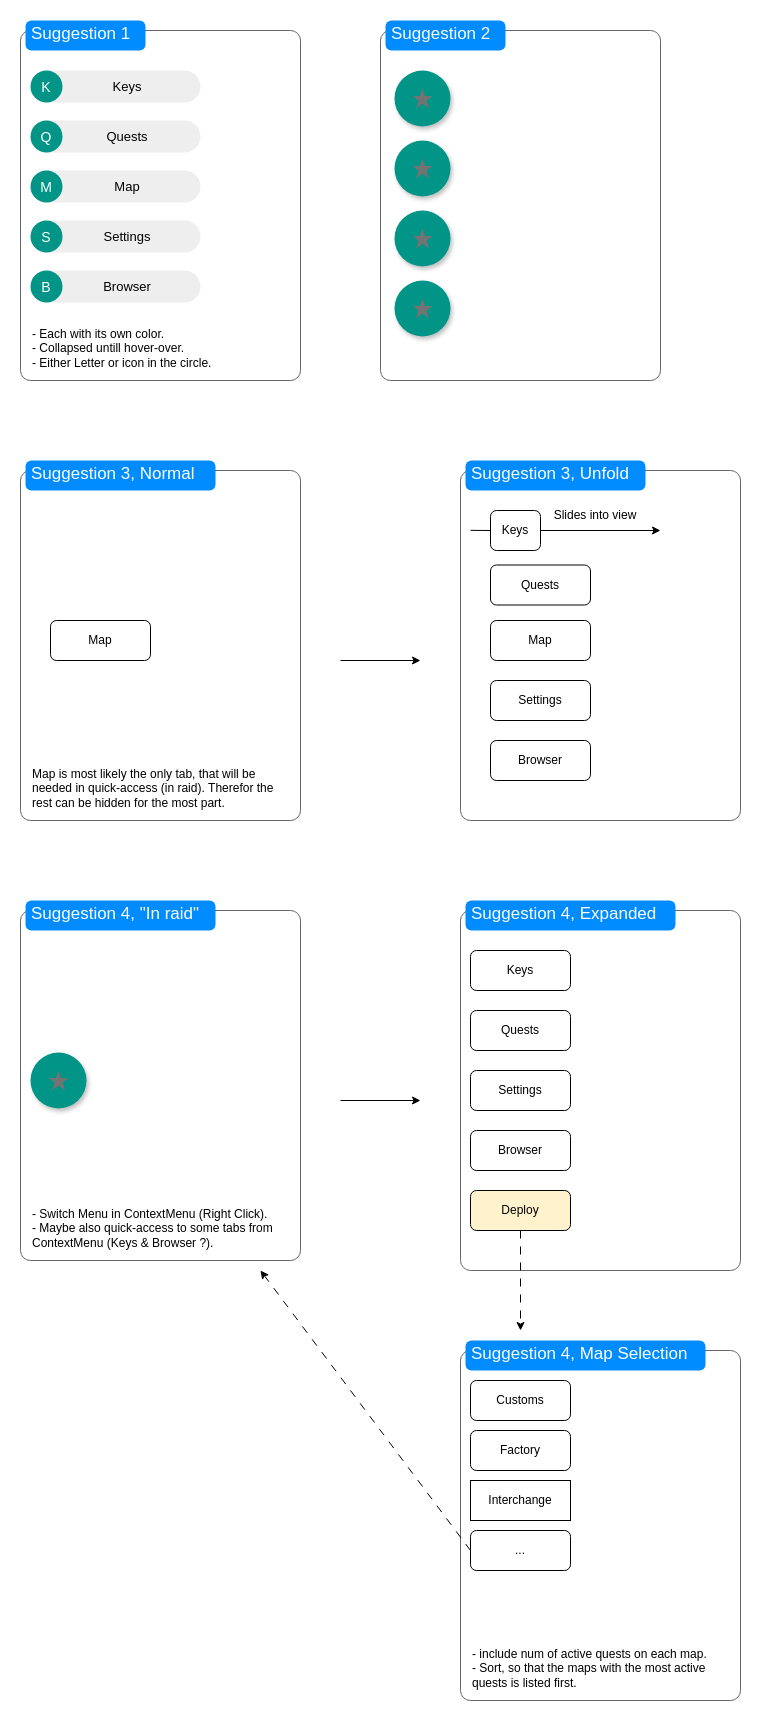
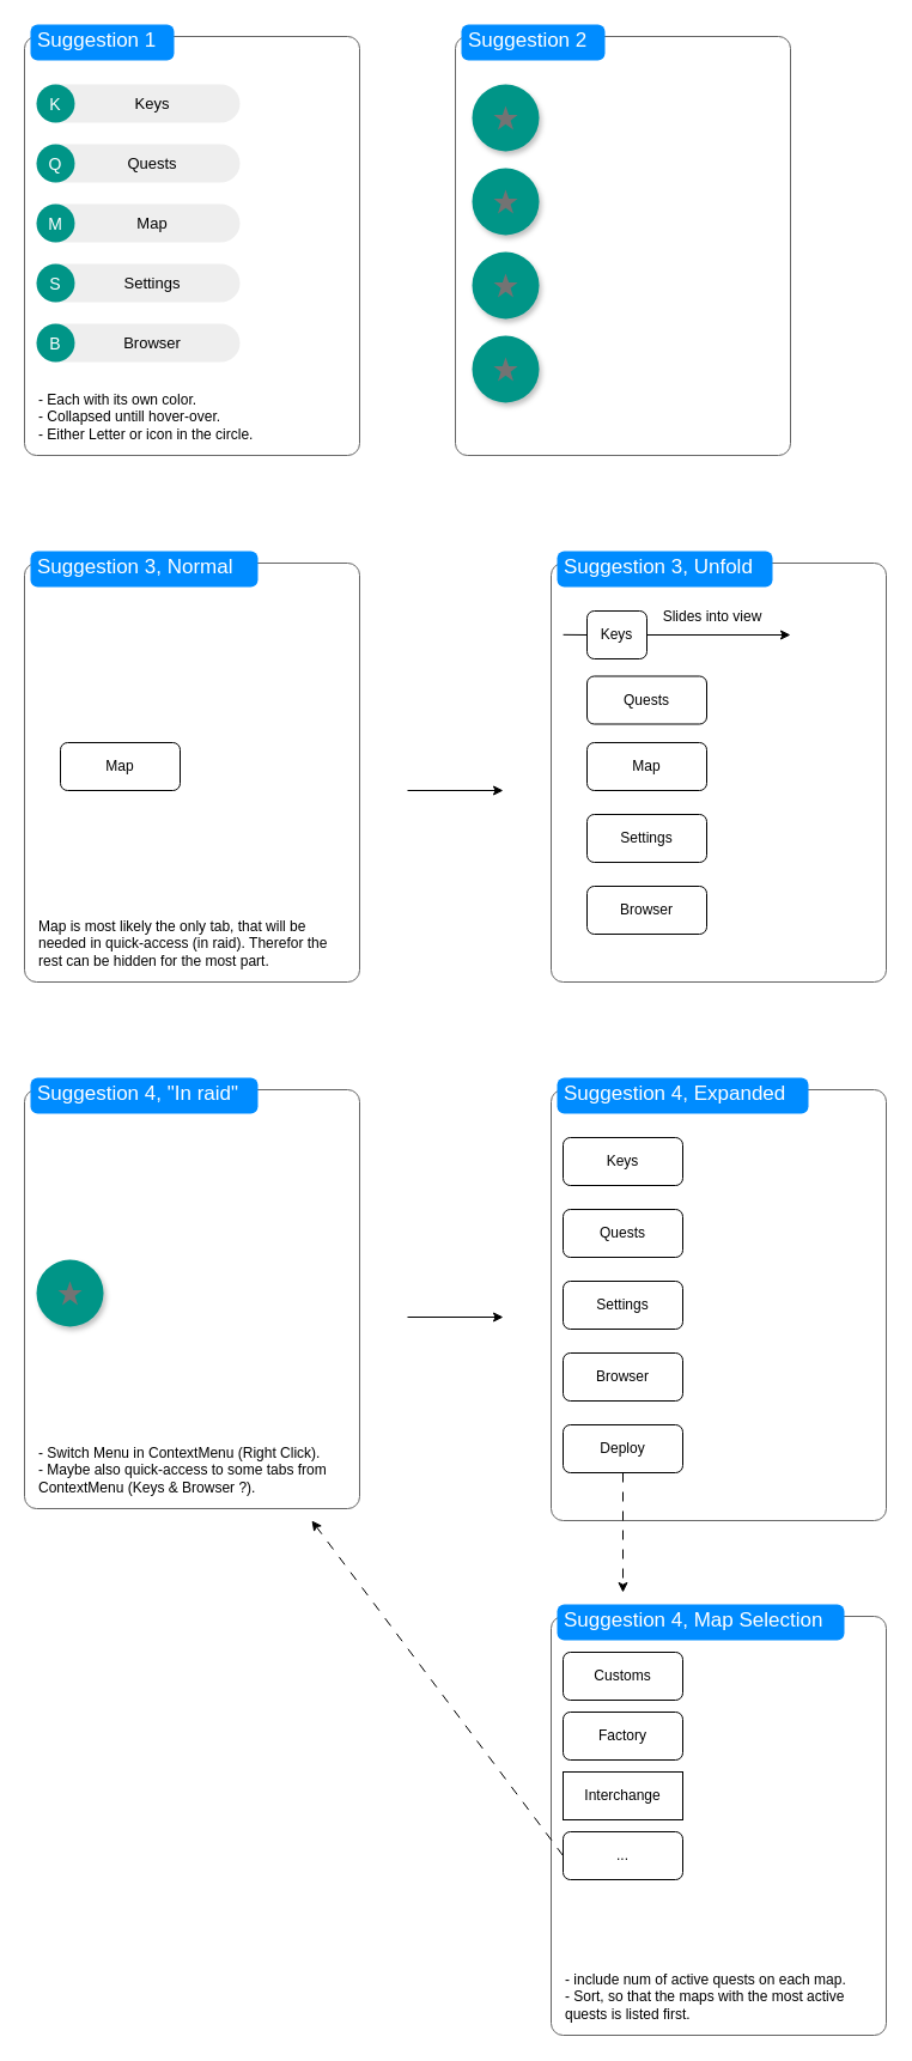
  <mxCell id="0" />
  <mxCell id="1" parent="0" />
  <mxCell id="2" value="" style="shape=mxgraph.mockup.containers.marginRect;rectMarginTop=10;strokeColor=#666666;strokeWidth=1;dashed=0;rounded=1;arcSize=5;recursiveResize=0;html=1;whiteSpace=wrap;align=left;" parent="1" vertex="1"><mxGeometry x="20" y="20" width="280" height="360" as="geometry" /></mxCell>
  <mxCell id="3" value="Suggestion 1" style="shape=rect;strokeColor=none;fillColor=#008cff;strokeWidth=1;dashed=0;rounded=1;arcSize=20;fontColor=#ffffff;fontSize=17;spacing=2;spacingTop=-2;align=left;autosize=1;spacingLeft=4;resizeWidth=0;resizeHeight=0;perimeter=none;html=1;whiteSpace=wrap;" parent="2" vertex="1"><mxGeometry x="5" width="120" height="30" as="geometry" /></mxCell>
  <mxCell id="4" value="&lt;font style=&quot;color: rgb(0, 0, 0);&quot;&gt;Keys&lt;/font&gt;" style="shape=rect;arcSize=50;strokeColor=none;fillColor=#eeeeee;rounded=1;spacingLeft=24;fontSize=13;align=center;whiteSpace=wrap;html=1;" parent="2" vertex="1"><mxGeometry x="10" y="50" width="170" height="32" as="geometry" /></mxCell>
  <mxCell id="5" value="K" style="shape=ellipse;strokeColor=none;fillColor=#009587;fontColor=#ffffff;fontSize=14;" parent="4" vertex="1"><mxGeometry width="32" height="32" relative="1" as="geometry" /></mxCell>
  <mxCell id="6" value="&lt;font style=&quot;color: rgb(0, 0, 0);&quot;&gt;Quests&lt;/font&gt;" style="shape=rect;arcSize=50;strokeColor=none;fillColor=#eeeeee;rounded=1;spacingLeft=24;fontSize=13;align=center;whiteSpace=wrap;html=1;" parent="2" vertex="1"><mxGeometry x="10" y="100" width="170" height="32" as="geometry" /></mxCell>
  <mxCell id="7" value="Q" style="shape=ellipse;strokeColor=none;fillColor=#009587;fontColor=#ffffff;fontSize=14;" parent="6" vertex="1"><mxGeometry width="32" height="32" relative="1" as="geometry" /></mxCell>
  <mxCell id="8" value="&lt;font style=&quot;color: rgb(0, 0, 0);&quot;&gt;Map&lt;/font&gt;" style="shape=rect;arcSize=50;strokeColor=none;fillColor=#eeeeee;rounded=1;spacingLeft=24;fontSize=13;align=center;whiteSpace=wrap;html=1;" parent="2" vertex="1"><mxGeometry x="10" y="150" width="170" height="32" as="geometry" /></mxCell>
  <mxCell id="9" value="M" style="shape=ellipse;strokeColor=none;fillColor=#009587;fontColor=#ffffff;fontSize=14;" parent="8" vertex="1"><mxGeometry width="32" height="32" relative="1" as="geometry" /></mxCell>
  <mxCell id="10" value="&lt;font color=&quot;#000000&quot;&gt;Settings&lt;/font&gt;" style="shape=rect;arcSize=50;strokeColor=none;fillColor=#eeeeee;rounded=1;spacingLeft=24;fontSize=13;align=center;whiteSpace=wrap;html=1;" parent="2" vertex="1"><mxGeometry x="10" y="200" width="170" height="32" as="geometry" /></mxCell>
  <mxCell id="11" value="S" style="shape=ellipse;strokeColor=none;fillColor=#009587;fontColor=#ffffff;fontSize=14;" parent="10" vertex="1"><mxGeometry width="32" height="32" relative="1" as="geometry" /></mxCell>
  <mxCell id="12" value="&lt;font style=&quot;color: rgb(0, 0, 0);&quot;&gt;Browser&lt;/font&gt;" style="shape=rect;arcSize=50;strokeColor=none;fillColor=#eeeeee;rounded=1;spacingLeft=24;fontSize=13;align=center;whiteSpace=wrap;html=1;" parent="2" vertex="1"><mxGeometry x="10" y="250" width="170" height="32" as="geometry" /></mxCell>
  <mxCell id="13" value="B" style="shape=ellipse;strokeColor=none;fillColor=#009587;fontColor=#ffffff;fontSize=14;" parent="12" vertex="1"><mxGeometry width="32" height="32" relative="1" as="geometry" /></mxCell>
  <mxCell id="14" value="- Each with its own color.&lt;div&gt;- Collapsed untill hover-over.&lt;/div&gt;&lt;div&gt;- Either Letter or icon in the circle.&lt;/div&gt;" style="text;html=1;align=left;verticalAlign=top;whiteSpace=wrap;rounded=0;" parent="2" vertex="1"><mxGeometry x="10" y="300" width="260" height="50" as="geometry" /></mxCell>
  <mxCell id="15" value="" style="shape=mxgraph.mockup.containers.marginRect;rectMarginTop=10;strokeColor=#666666;strokeWidth=1;dashed=0;rounded=1;arcSize=5;recursiveResize=0;html=1;whiteSpace=wrap;" parent="1" vertex="1"><mxGeometry x="380" y="20" width="280" height="360" as="geometry" /></mxCell>
  <mxCell id="16" value="Suggestion 2" style="shape=rect;strokeColor=none;fillColor=#008cff;strokeWidth=1;dashed=0;rounded=1;arcSize=20;fontColor=#ffffff;fontSize=17;spacing=2;spacingTop=-2;align=left;autosize=1;spacingLeft=4;resizeWidth=0;resizeHeight=0;perimeter=none;html=1;whiteSpace=wrap;" parent="15" vertex="1"><mxGeometry x="5" width="120" height="30" as="geometry" /></mxCell>
  <mxCell id="17" value="" style="shape=ellipse;dashed=0;strokeColor=none;shadow=1;fontSize=13;align=center;verticalAlign=top;labelPosition=center;verticalLabelPosition=bottom;html=1;aspect=fixed;fillColor=#009587;" parent="15" vertex="1"><mxGeometry x="14" y="50" width="56" height="56" as="geometry" /></mxCell>
  <mxCell id="18" value="" style="dashed=0;html=1;shape=mxgraph.gmdl.star;strokeColor=none;fillColor=#737373;shadow=0;sketch=0;html=1;labelPosition=center;verticalLabelPosition=bottom;align=center;verticalAlign=top;" parent="17" vertex="1"><mxGeometry x="18" y="18" width="20" height="20" as="geometry" /></mxCell>
  <mxCell id="19" value="" style="shape=ellipse;dashed=0;strokeColor=none;shadow=1;fontSize=13;align=center;verticalAlign=top;labelPosition=center;verticalLabelPosition=bottom;html=1;aspect=fixed;fillColor=#009587;" parent="15" vertex="1"><mxGeometry x="14" y="120" width="56" height="56" as="geometry" /></mxCell>
  <mxCell id="20" value="" style="dashed=0;html=1;shape=mxgraph.gmdl.star;strokeColor=none;fillColor=#737373;shadow=0;sketch=0;html=1;labelPosition=center;verticalLabelPosition=bottom;align=center;verticalAlign=top;" parent="19" vertex="1"><mxGeometry x="18" y="18" width="20" height="20" as="geometry" /></mxCell>
  <mxCell id="21" value="" style="shape=ellipse;dashed=0;strokeColor=none;shadow=1;fontSize=13;align=center;verticalAlign=top;labelPosition=center;verticalLabelPosition=bottom;html=1;aspect=fixed;fillColor=#009587;" parent="15" vertex="1"><mxGeometry x="14" y="190" width="56" height="56" as="geometry" /></mxCell>
  <mxCell id="22" value="" style="dashed=0;html=1;shape=mxgraph.gmdl.star;strokeColor=none;fillColor=#737373;shadow=0;sketch=0;html=1;labelPosition=center;verticalLabelPosition=bottom;align=center;verticalAlign=top;" parent="21" vertex="1"><mxGeometry x="18" y="18" width="20" height="20" as="geometry" /></mxCell>
  <mxCell id="23" value="" style="shape=ellipse;dashed=0;strokeColor=none;shadow=1;fontSize=13;align=center;verticalAlign=top;labelPosition=center;verticalLabelPosition=bottom;html=1;aspect=fixed;fillColor=#009587;" parent="15" vertex="1"><mxGeometry x="14" y="260" width="56" height="56" as="geometry" /></mxCell>
  <mxCell id="24" value="" style="dashed=0;html=1;shape=mxgraph.gmdl.star;strokeColor=none;fillColor=#737373;shadow=0;sketch=0;html=1;labelPosition=center;verticalLabelPosition=bottom;align=center;verticalAlign=top;" parent="23" vertex="1"><mxGeometry x="18" y="18" width="20" height="20" as="geometry" /></mxCell>
  <mxCell id="25" value="" style="shape=mxgraph.mockup.containers.marginRect;rectMarginTop=10;strokeColor=#666666;strokeWidth=1;dashed=0;rounded=1;arcSize=5;recursiveResize=0;html=1;whiteSpace=wrap;" parent="1" vertex="1"><mxGeometry x="20" y="460" width="280" height="360" as="geometry" /></mxCell>
  <mxCell id="26" value="Suggestion 3, Normal" style="shape=rect;strokeColor=none;fillColor=#008cff;strokeWidth=1;dashed=0;rounded=1;arcSize=20;fontColor=#ffffff;fontSize=17;spacing=2;spacingTop=-2;align=left;autosize=1;spacingLeft=4;resizeWidth=0;resizeHeight=0;perimeter=none;html=1;whiteSpace=wrap;" parent="25" vertex="1"><mxGeometry x="5" width="190" height="30" as="geometry" /></mxCell>
  <mxCell id="27" value="Map" style="rounded=1;whiteSpace=wrap;html=1;" parent="25" vertex="1"><mxGeometry x="30" y="160" width="100" height="40" as="geometry" /></mxCell>
  <mxCell id="28" value="Map is most likely the only tab, that will be needed in quick-access (in raid).&amp;nbsp;&lt;span style=&quot;background-color: transparent; color: light-dark(rgb(0, 0, 0), rgb(255, 255, 255));&quot;&gt;Therefor the rest can be hidden for the most part.&lt;/span&gt;" style="text;html=1;align=left;verticalAlign=top;whiteSpace=wrap;rounded=0;" parent="25" vertex="1"><mxGeometry x="10" y="300" width="260" height="50" as="geometry" /></mxCell>
  <mxCell id="29" value="" style="endArrow=classic;html=1;rounded=0;" parent="1" edge="1"><mxGeometry width="50" height="50" relative="1" as="geometry"><mxPoint x="340" y="660" as="sourcePoint" /><mxPoint x="420" y="660" as="targetPoint" /></mxGeometry></mxCell>
  <mxCell id="30" value="" style="shape=mxgraph.mockup.containers.marginRect;rectMarginTop=10;strokeColor=#666666;strokeWidth=1;dashed=0;rounded=1;arcSize=5;recursiveResize=0;html=1;whiteSpace=wrap;" parent="1" vertex="1"><mxGeometry x="460" y="460" width="280" height="360" as="geometry" /></mxCell>
  <mxCell id="31" value="Suggestion 3, Unfold" style="shape=rect;strokeColor=none;fillColor=#008cff;strokeWidth=1;dashed=0;rounded=1;arcSize=20;fontColor=#ffffff;fontSize=17;spacing=2;spacingTop=-2;align=left;autosize=1;spacingLeft=4;resizeWidth=0;resizeHeight=0;perimeter=none;html=1;whiteSpace=wrap;" parent="30" vertex="1"><mxGeometry x="5" width="180" height="30" as="geometry" /></mxCell>
  <mxCell id="32" value="Map" style="rounded=1;whiteSpace=wrap;html=1;" parent="30" vertex="1"><mxGeometry x="30" y="160" width="100" height="40" as="geometry" /></mxCell>
  <mxCell id="33" value="Quests" style="rounded=1;whiteSpace=wrap;html=1;" parent="30" vertex="1"><mxGeometry x="30" y="104.5" width="100" height="40" as="geometry" /></mxCell>
  <mxCell id="34" value="Settings" style="rounded=1;whiteSpace=wrap;html=1;" parent="30" vertex="1"><mxGeometry x="30" y="220" width="100" height="40" as="geometry" /></mxCell>
  <mxCell id="35" value="Browser" style="rounded=1;whiteSpace=wrap;html=1;" parent="30" vertex="1"><mxGeometry x="30" y="280" width="100" height="40" as="geometry" /></mxCell>
  <mxCell id="36" value="" style="endArrow=classic;html=1;rounded=0;" parent="30" edge="1"><mxGeometry width="50" height="50" relative="1" as="geometry"><mxPoint x="80" y="70" as="sourcePoint" /><mxPoint x="200" y="70" as="targetPoint" /></mxGeometry></mxCell>
  <mxCell id="37" value="Slides into view" style="text;html=1;align=center;verticalAlign=middle;whiteSpace=wrap;rounded=0;" parent="30" vertex="1"><mxGeometry x="80" y="40" width="110" height="30" as="geometry" /></mxCell>
  <mxCell id="38" value="Keys" style="rounded=1;whiteSpace=wrap;html=1;" parent="30" vertex="1"><mxGeometry x="30" y="50" width="50" height="40" as="geometry" /></mxCell>
  <mxCell id="39" value="" style="endArrow=none;html=1;rounded=0;exitX=0;exitY=0.5;exitDx=0;exitDy=0;entryX=0.036;entryY=0.194;entryDx=0;entryDy=0;entryPerimeter=0;" parent="30" source="38" target="30" edge="1"><mxGeometry width="50" height="50" relative="1" as="geometry"><mxPoint x="60" y="70" as="sourcePoint" /><mxPoint x="110" y="20" as="targetPoint" /></mxGeometry></mxCell>
  <mxCell id="40" value="" style="shape=mxgraph.mockup.containers.marginRect;rectMarginTop=10;strokeColor=#666666;strokeWidth=1;dashed=0;rounded=1;arcSize=5;recursiveResize=0;html=1;whiteSpace=wrap;" parent="1" vertex="1"><mxGeometry x="20" y="900" width="280" height="360" as="geometry" /></mxCell>
  <mxCell id="41" value="Suggestion 4, &quot;In raid&quot;" style="shape=rect;strokeColor=none;fillColor=#008cff;strokeWidth=1;dashed=0;rounded=1;arcSize=20;fontColor=#ffffff;fontSize=17;spacing=2;spacingTop=-2;align=left;autosize=1;spacingLeft=4;resizeWidth=0;resizeHeight=0;perimeter=none;html=1;whiteSpace=wrap;" parent="40" vertex="1"><mxGeometry x="5" width="190" height="30" as="geometry" /></mxCell>
  <mxCell id="42" value="" style="shape=ellipse;dashed=0;strokeColor=none;shadow=1;fontSize=13;align=center;verticalAlign=top;labelPosition=center;verticalLabelPosition=bottom;html=1;aspect=fixed;fillColor=#009587;" parent="40" vertex="1"><mxGeometry x="10" y="152" width="56" height="56" as="geometry" /></mxCell>
  <mxCell id="43" value="" style="dashed=0;html=1;shape=mxgraph.gmdl.star;strokeColor=none;fillColor=#737373;shadow=0;sketch=0;html=1;labelPosition=center;verticalLabelPosition=bottom;align=center;verticalAlign=top;" parent="42" vertex="1"><mxGeometry x="18" y="18" width="20" height="20" as="geometry" /></mxCell>
  <mxCell id="44" value="- Switch Menu in ContextMenu (Right Click).&lt;div&gt;- Maybe also quick-access to some tabs from ContextMenu (Keys &amp;amp; Browser ?).&lt;/div&gt;" style="text;html=1;align=left;verticalAlign=top;whiteSpace=wrap;rounded=0;" parent="40" vertex="1"><mxGeometry x="10" y="300" width="260" height="50" as="geometry" /></mxCell>
  <mxCell id="45" value="" style="shape=mxgraph.mockup.containers.marginRect;rectMarginTop=10;strokeColor=#666666;strokeWidth=1;dashed=0;rounded=1;arcSize=5;recursiveResize=0;html=1;whiteSpace=wrap;" parent="1" vertex="1"><mxGeometry x="460" y="900" width="280" height="370" as="geometry" /></mxCell>
  <mxCell id="46" value="Suggestion 4, Expanded" style="shape=rect;strokeColor=none;fillColor=#008cff;strokeWidth=1;dashed=0;rounded=1;arcSize=20;fontColor=#ffffff;fontSize=17;spacing=2;spacingTop=-2;align=left;autosize=1;spacingLeft=4;resizeWidth=0;resizeHeight=0;perimeter=none;html=1;whiteSpace=wrap;" parent="45" vertex="1"><mxGeometry x="5" width="210" height="30" as="geometry" /></mxCell>
  <mxCell id="47" value="Keys" style="rounded=1;whiteSpace=wrap;html=1;" parent="45" vertex="1"><mxGeometry x="10" y="50" width="100" height="40" as="geometry" /></mxCell>
  <mxCell id="48" value="Quests" style="rounded=1;whiteSpace=wrap;html=1;" parent="45" vertex="1"><mxGeometry x="10" y="110" width="100" height="40" as="geometry" /></mxCell>
  <mxCell id="49" value="Settings" style="rounded=1;whiteSpace=wrap;html=1;" parent="45" vertex="1"><mxGeometry x="10" y="170" width="100" height="40" as="geometry" /></mxCell>
  <mxCell id="50" value="Browser" style="rounded=1;whiteSpace=wrap;html=1;" parent="45" vertex="1"><mxGeometry x="10" y="230" width="100" height="40" as="geometry" /></mxCell>
- <mxCell id="51" value="Deploy" style="rounded=1;whiteSpace=wrap;html=1;fillColor=#fff2cc;" parent="45" vertex="1"><mxGeometry x="10" y="290" width="100" height="40" as="geometry" /></mxCell>
+ <mxCell id="51" value="Deploy" style="rounded=1;whiteSpace=wrap;html=1;" parent="45" vertex="1"><mxGeometry x="10" y="290" width="100" height="40" as="geometry" /></mxCell>
  <mxCell id="52" value="" style="endArrow=classic;html=1;rounded=0;" parent="1" edge="1"><mxGeometry width="50" height="50" relative="1" as="geometry"><mxPoint x="340" y="1100" as="sourcePoint" /><mxPoint x="420" y="1100" as="targetPoint" /></mxGeometry></mxCell>
  <mxCell id="53" value="" style="endArrow=classic;html=1;rounded=0;exitX=0.5;exitY=1;exitDx=0;exitDy=0;dashed=1;dashPattern=8 8;" parent="1" source="51" edge="1"><mxGeometry width="50" height="50" relative="1" as="geometry"><mxPoint x="360" y="930" as="sourcePoint" /><mxPoint x="520" y="1330" as="targetPoint" /></mxGeometry></mxCell>
  <mxCell id="54" value="" style="shape=mxgraph.mockup.containers.marginRect;rectMarginTop=10;strokeColor=#666666;strokeWidth=1;dashed=0;rounded=1;arcSize=5;recursiveResize=0;html=1;whiteSpace=wrap;" parent="1" vertex="1"><mxGeometry x="460" y="1340" width="280" height="360" as="geometry" /></mxCell>
  <mxCell id="55" value="Suggestion 4, Map Selection" style="shape=rect;strokeColor=none;fillColor=#008cff;strokeWidth=1;dashed=0;rounded=1;arcSize=20;fontColor=#ffffff;fontSize=17;spacing=2;spacingTop=-2;align=left;autosize=1;spacingLeft=4;resizeWidth=0;resizeHeight=0;perimeter=none;html=1;whiteSpace=wrap;" parent="54" vertex="1"><mxGeometry x="5" width="240" height="30" as="geometry" /></mxCell>
  <mxCell id="56" value="Customs" style="rounded=1;whiteSpace=wrap;html=1;" parent="54" vertex="1"><mxGeometry x="10" y="40" width="100" height="40" as="geometry" /></mxCell>
  <mxCell id="57" value="Factory" style="rounded=1;whiteSpace=wrap;html=1;" parent="54" vertex="1"><mxGeometry x="10" y="90" width="100" height="40" as="geometry" /></mxCell>
  <mxCell id="58" value="Interchange" style="whiteSpace=wrap;html=1;rounded=0;" parent="54" vertex="1"><mxGeometry x="10" y="140" width="100" height="40" as="geometry" /></mxCell>
  <mxCell id="59" value="..." style="rounded=1;whiteSpace=wrap;html=1;" parent="54" vertex="1"><mxGeometry x="10" y="190" width="100" height="40" as="geometry" /></mxCell>
  <mxCell id="60" value="- include num of active quests on each map.&lt;div&gt;- Sort, so that the maps with the most active quests is listed first.&lt;/div&gt;" style="text;html=1;align=left;verticalAlign=top;whiteSpace=wrap;rounded=0;" parent="54" vertex="1"><mxGeometry x="10" y="300" width="260" height="50" as="geometry" /></mxCell>
  <mxCell id="61" value="" style="endArrow=classic;html=1;rounded=0;exitX=0;exitY=0.5;exitDx=0;exitDy=0;dashed=1;dashPattern=8 8;" parent="1" source="59" edge="1"><mxGeometry width="50" height="50" relative="1" as="geometry"><mxPoint x="420" y="1500" as="sourcePoint" /><mxPoint x="260" y="1270" as="targetPoint" /></mxGeometry></mxCell>
